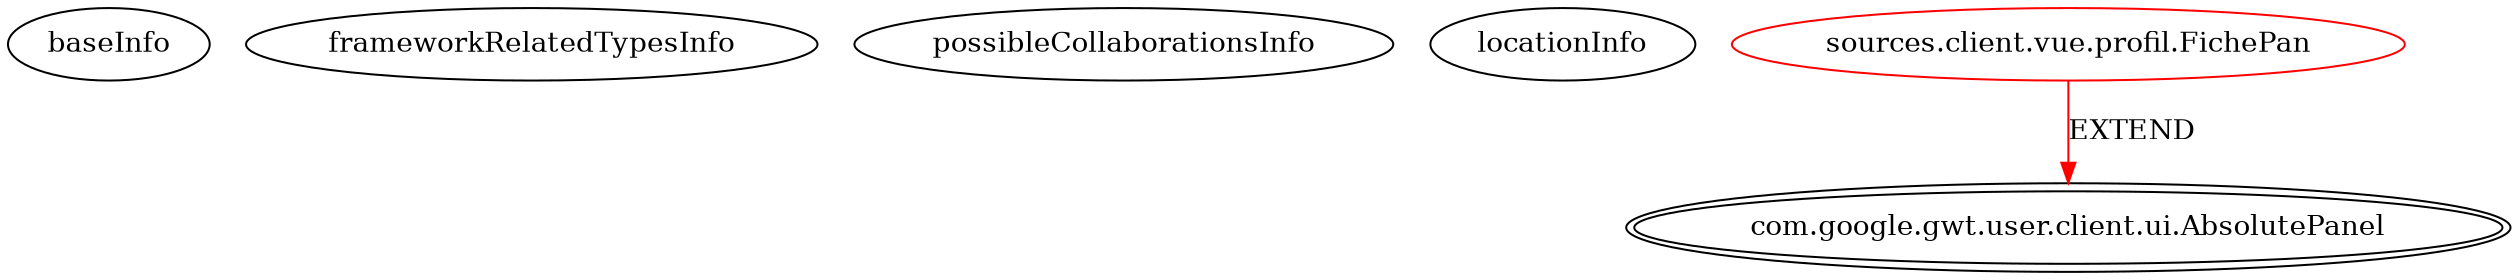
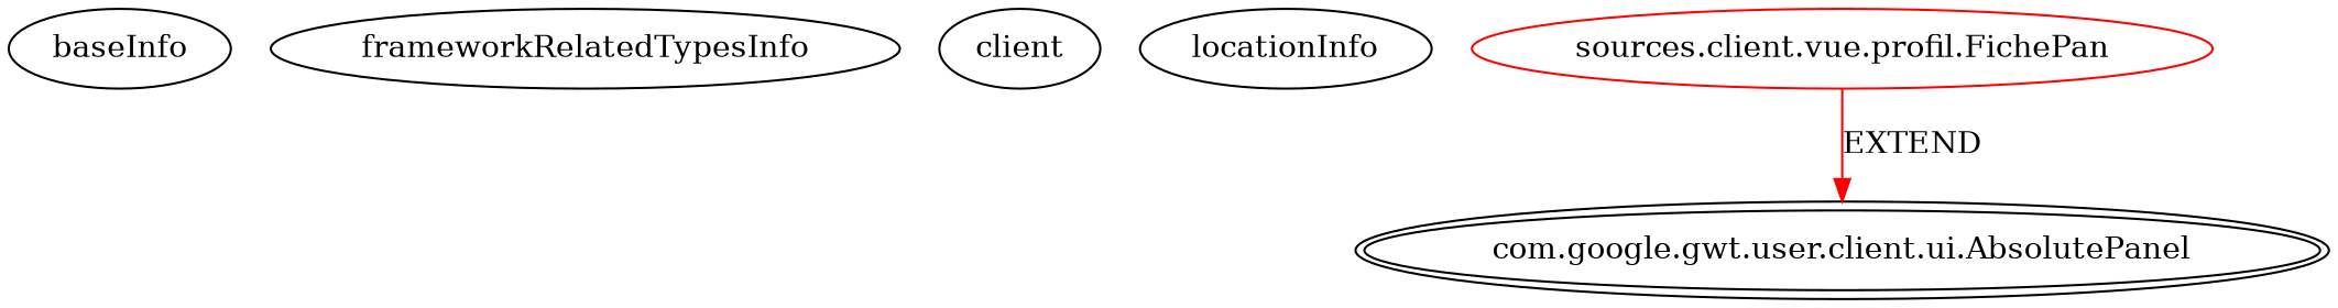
  digraph {
    baseInfo [category=extension_graph graphId=276 isAnonymous=false possibleRelation=false]
    frameworkRelatedTypesInfo [0="com.google.gwt.user.client.ui.AbsolutePanel"]
-   possibleCollaborationsInfo
+   possibleCollaborationsInfo [label=client]
    locationInfo [contextSignature=FichePan filePath="/MainMain-ChatCafeine/ChatCafeine-master/ChatCafeine/src/sources/client/vue/profil/FichePan.java" graphId=276 projectName="MainMain-ChatCafeine"]
    n5 [color=red isFrameworkType=false label="sources.client.vue.profil.FichePan" vertexType=ROOT_CLIENT_CLASS_DECLARATION]
    n6 [isFrameworkType=true label="com.google.gwt.user.client.ui.AbsolutePanel" peripheries=2 vertexType=FRAMEWORK_CLASS_TYPE]
    n5 -> n6 [color=red label=EXTEND]
  }
